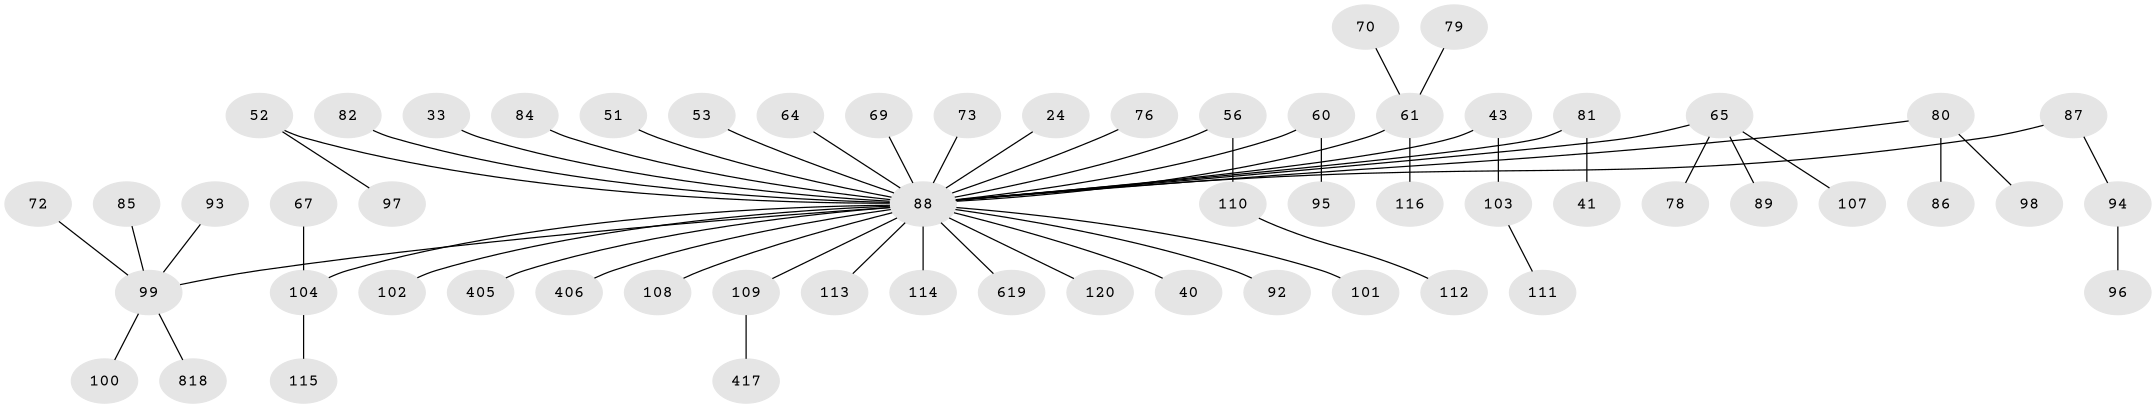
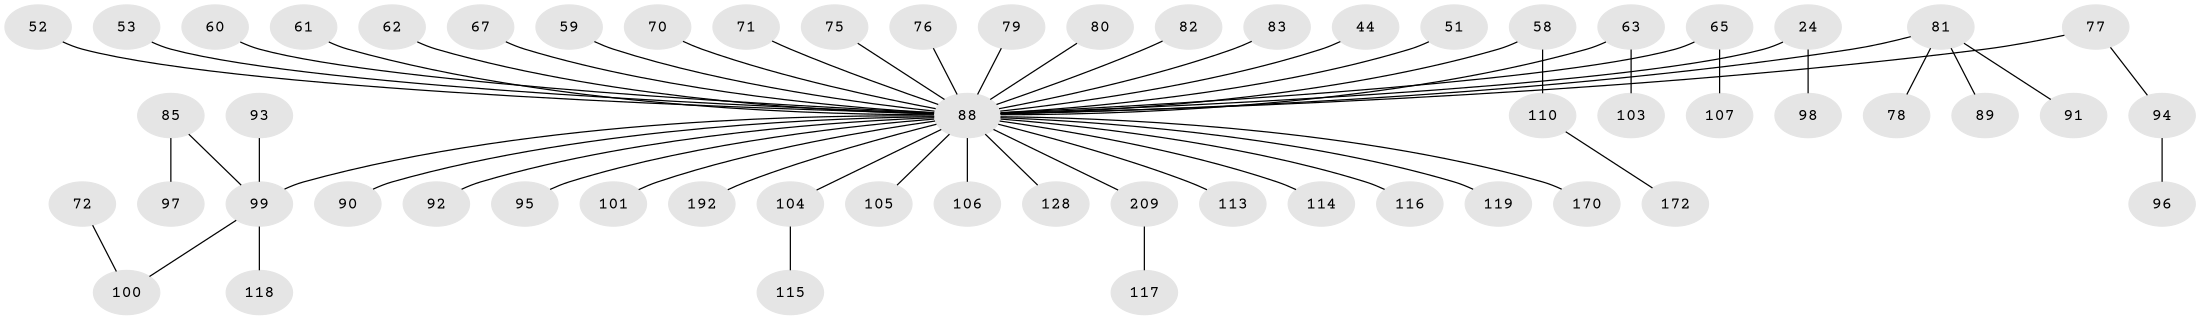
  graph {
    fontname="Courier Prime"
    node [color=gray90 fontname="Courier Prime" style=filled]
    edge [fontname="Courier Prime"]
    88 [super="+77+50+68"]
    99 [super="+66"]
-   90 [label=40]
+   90
    92
    95
    101
-   102
+   102 [label=192]
    104
-   105 [label=405]
-   106 [label=406]
-   108
-   109
+   105
+   106
+   108 [label=128]
+   109 [label=209]
    113
    114
    116
-   119 [label=619]
-   120
+   119
+   120 [label=170]
    51
    52
    97
    53
-   56
+   56 [label=58]
    110
-   112
+   112 [label=172]
    60
    61
-   63 [label=43]
+   63
    103
-   111
-   64
+   64 [label=62]
    65 [super="+59"]
    78
    89
    107
    67
-   69
+   69 [label=59]
    70
+   71
    100
-   118 [label=818]
+   118
    72
-   73
+   73 [label=75]
    n43 [label=24]
    98
    76
    79
    80
-   86
    81
-   91 [label=41]
+   91
    82
-   83 [label=33]
-   84
+   83
+   84 [label=44]
    85
-   87
+   87 [label=77]
    94
    96
    115
-   117 [label=417]
+   117
    93
    88 -- 99
    88 -- 90
    88 -- 92
-   60 -- 95
+   88 -- 95
    88 -- 101
    88 -- 102
    88 -- 104
    88 -- 105
    88 -- 106
    88 -- 108
    88 -- 109
    88 -- 113
    88 -- 114
-   61 -- 116
+   88 -- 116
    88 -- 119
    88 -- 120
    99 -- 100
    99 -- 118
    104 -- 115
    109 -- 117
    51 -- 88
    52 -- 88
-   52 -- 97
+   85 -- 97
    53 -- 88
    56 -- 88
    56 -- 110
    110 -- 112
    60 -- 88
    61 -- 88
    63 -- 88
    63 -- 103
-   103 -- 111
    64 -- 88
    65 -- 88
-   65 -- 78
-   65 -- 89
+   81 -- 78
+   81 -- 89
    65 -- 107
-   67 -- 104
+   67 -- 88
    69 -- 88
-   70 -- 61
-   72 -- 99
+   70 -- 88
+   71 -- 88
+   72 -- 100
    73 -- 88
    n43 -- 88
-   80 -- 98
+   n43 -- 98
    76 -- 88
-   79 -- 61
+   79 -- 88
    80 -- 88
-   80 -- 86
    81 -- 88
    81 -- 91
    82 -- 88
    83 -- 88
    84 -- 88
    85 -- 99
    87 -- 88
    87 -- 94
    94 -- 96
    93 -- 99
  }
